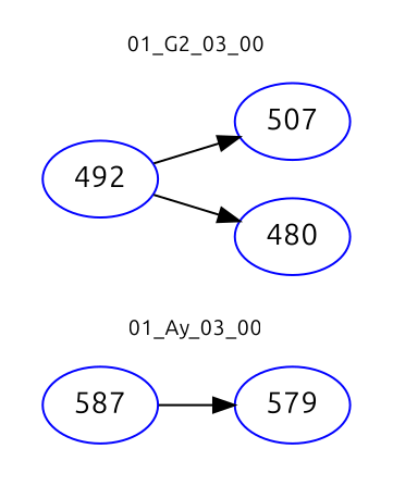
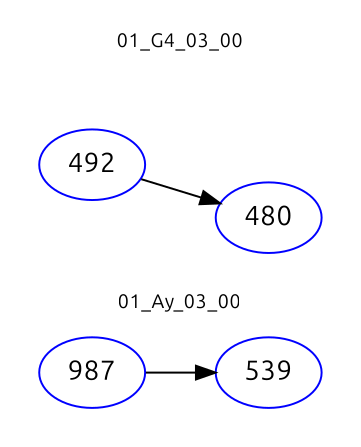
  digraph {
    fontname=Ubuntu
    rankdir=LR
    node [color=blue fontname=Ubuntu]
    edge [color=black fontname=Ubuntu]
-   n1 [label=587]
-   n2 [label=579]
+   n1 [label=987]
+   n2 [label=539]
    n3 [label=492]
    n4 [label=480]
-   n5 [label=507]
    subgraph cluster_1 {
      color=white
      fontsize=10
      label="01_Ay_03_00"
      n1
      n2
    }
    subgraph cluster_2 {
      color=white
      fontsize=10
-     label="01_G2_03_00"
+     label="01_G4_03_00"
      n3
      n4
-     n5
    }
    n1 -> n2
    n3 -> n4
-   n3 -> n5
  }
